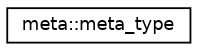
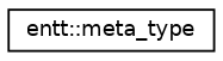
  digraph {
    rankdir=LR
-   n1 [color=black fillcolor=white fontname=Helvetica fontsize=10 height=0.2 label="meta::meta_type" shape=record style=filled width=0.4]
+   n1 [color=black fillcolor=white fontname=Helvetica fontsize=10 height=0.2 label="entt::meta_type" shape=record style=filled width=0.4]
  }
